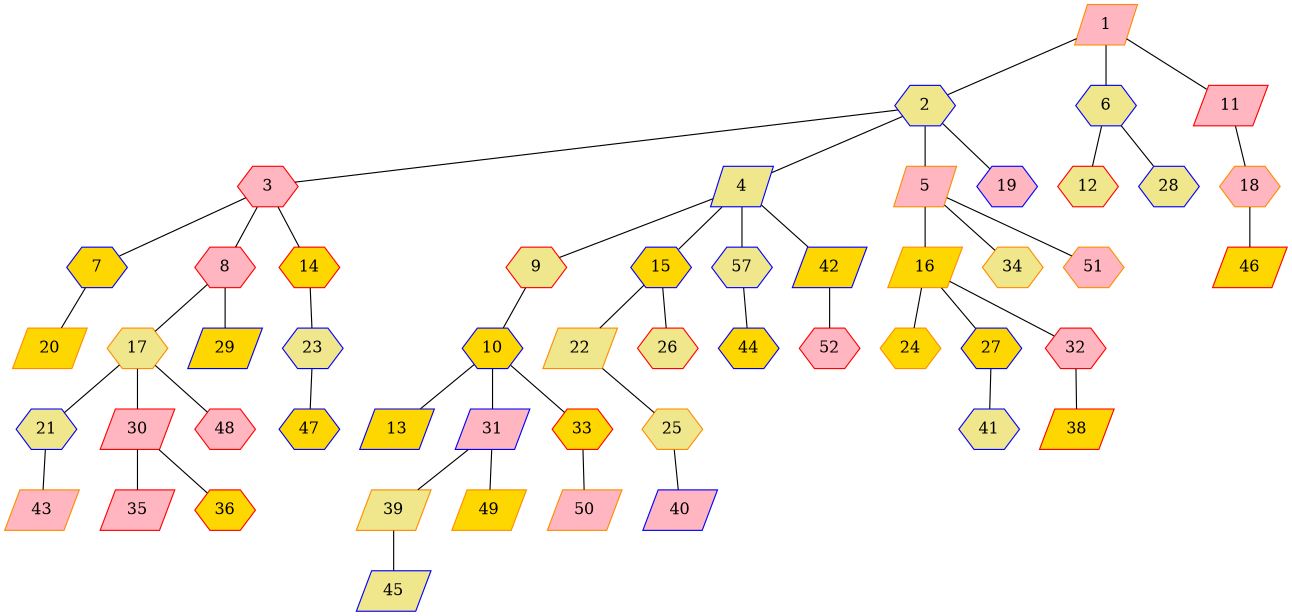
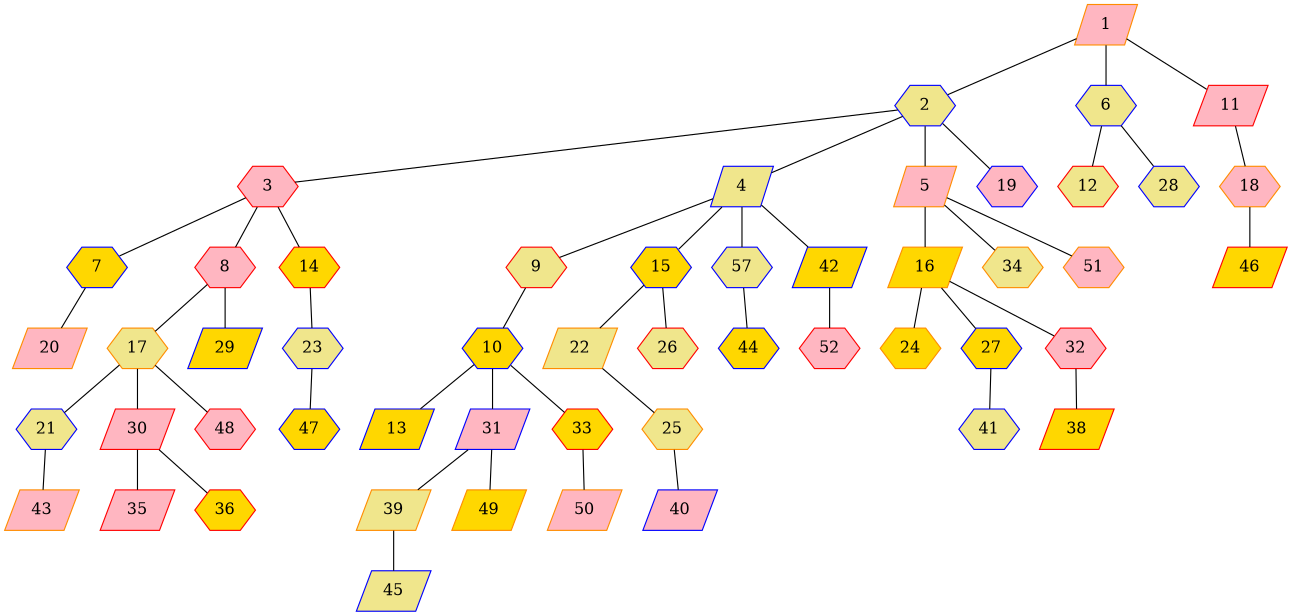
  graph {
    node [color=blue fillcolor=lightpink shape=hexagon style=filled]
    1 [color=darkorange shape=parallelogram]
    2 [fillcolor=khaki]
    6 [fillcolor=khaki]
    11 [color=red shape=parallelogram]
    3 [color=red]
    4 [fillcolor=khaki shape=parallelogram]
    5 [color=darkorange shape=parallelogram]
    19
    12 [color=red fillcolor=khaki]
    28 [fillcolor=khaki]
    18 [color=darkorange]
    7 [fillcolor=gold]
    8 [color=red]
    14 [color=red fillcolor=gold]
    9 [color=red fillcolor=khaki]
    15 [fillcolor=gold]
    n17 [fillcolor=khaki label=57]
    42 [fillcolor=gold shape=parallelogram]
    16 [color=darkorange fillcolor=gold shape=parallelogram]
    34 [color=darkorange fillcolor=khaki]
    51 [color=darkorange]
-   20 [color=darkorange fillcolor=gold shape=parallelogram]
+   20 [color=darkorange shape=parallelogram]
    17 [color=darkorange fillcolor=khaki]
    29 [fillcolor=gold shape=parallelogram]
    23 [fillcolor=khaki]
    10 [fillcolor=gold]
    22 [color=darkorange fillcolor=khaki shape=parallelogram]
    26 [color=red fillcolor=khaki]
    44 [fillcolor=gold]
    52 [color=red]
    24 [color=darkorange fillcolor=gold]
    27 [fillcolor=gold]
    32 [color=red]
    21 [fillcolor=khaki]
    30 [color=red shape=parallelogram]
    48 [color=red]
    13 [fillcolor=gold shape=parallelogram]
    31 [shape=parallelogram]
    33 [color=red fillcolor=gold]
    39 [color=darkorange fillcolor=khaki shape=parallelogram]
    49 [color=darkorange fillcolor=gold shape=parallelogram]
    50 [color=darkorange shape=parallelogram]
    46 [color=red fillcolor=gold shape=parallelogram]
    47 [fillcolor=gold]
    25 [color=darkorange fillcolor=khaki]
    41 [fillcolor=khaki]
    38 [color=red fillcolor=gold shape=parallelogram]
    43 [color=darkorange shape=parallelogram]
    35 [color=red shape=parallelogram]
    36 [color=red fillcolor=gold]
    40 [shape=parallelogram]
    45 [fillcolor=khaki shape=parallelogram]
    1 -- 2
    1 -- 6
    1 -- 11
    2 -- 3
    2 -- 4
    2 -- 5
    2 -- 19
    6 -- 12
    6 -- 28
    11 -- 18
    3 -- 7
    3 -- 8
    3 -- 14
    4 -- 9
    4 -- 15
    4 -- n17
    4 -- 42
    5 -- 16
    5 -- 34
    5 -- 51
    18 -- 46
    7 -- 20
    8 -- 17
    8 -- 29
    14 -- 23
    9 -- 10
    15 -- 22
    15 -- 26
    n17 -- 44
    42 -- 52
    16 -- 24
    16 -- 27
    16 -- 32
    17 -- 21
    17 -- 30
    17 -- 48
    23 -- 47
    10 -- 13
    10 -- 31
    10 -- 33
    22 -- 25
    27 -- 41
    32 -- 38
    21 -- 43
    30 -- 35
    30 -- 36
    31 -- 39
    31 -- 49
    33 -- 50
    39 -- 45
    25 -- 40
  }
